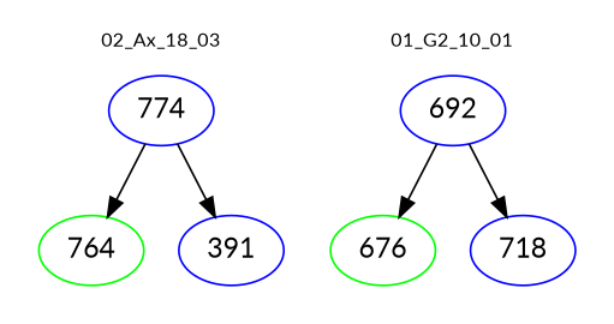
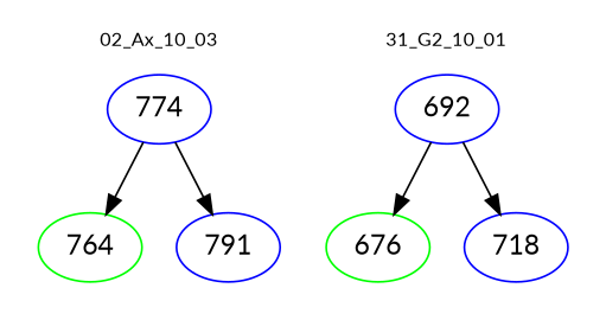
  digraph {
    fontname=Lato
    node [color=blue fontname=Lato]
    edge [color=black fontname=Lato]
    n1 [label=774]
    n2 [color=green label=764]
-   n3 [label=391]
+   n3 [label=791]
    n4 [label=692]
    n5 [color=green label=676]
    n6 [label=718]
    subgraph cluster_1 {
      color=white
      fontsize=10
-     label="02_Ax_18_03"
+     label="02_Ax_10_03"
      n1
      n2
      n3
    }
    subgraph cluster_2 {
      color=white
      fontsize=10
-     label="01_G2_10_01"
+     label="31_G2_10_01"
      n4
      n5
      n6
    }
    n1 -> n2
    n1 -> n3
    n4 -> n5
    n4 -> n6
  }
